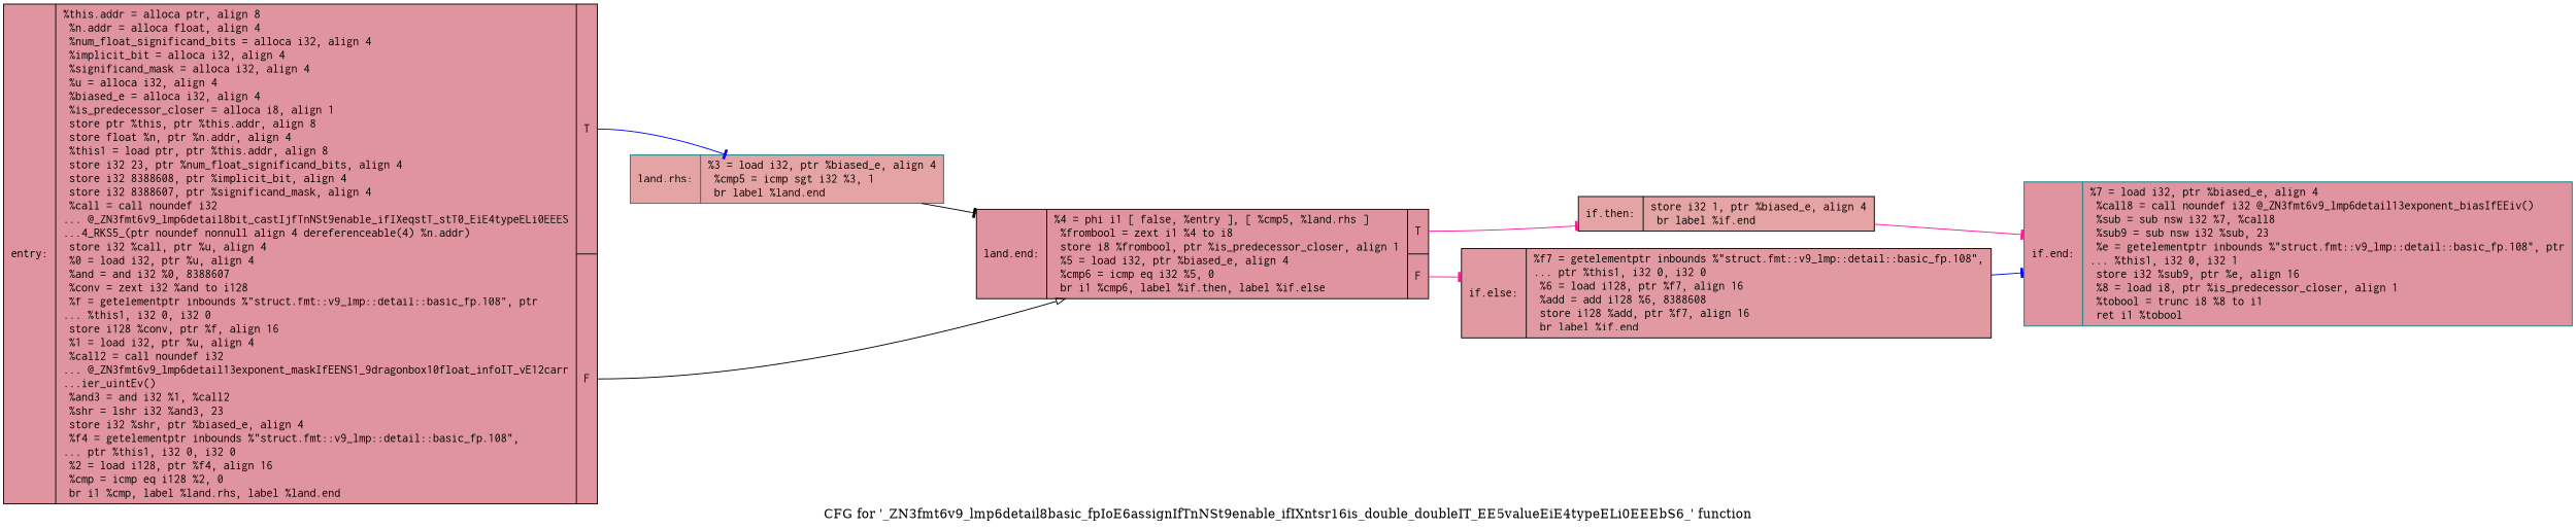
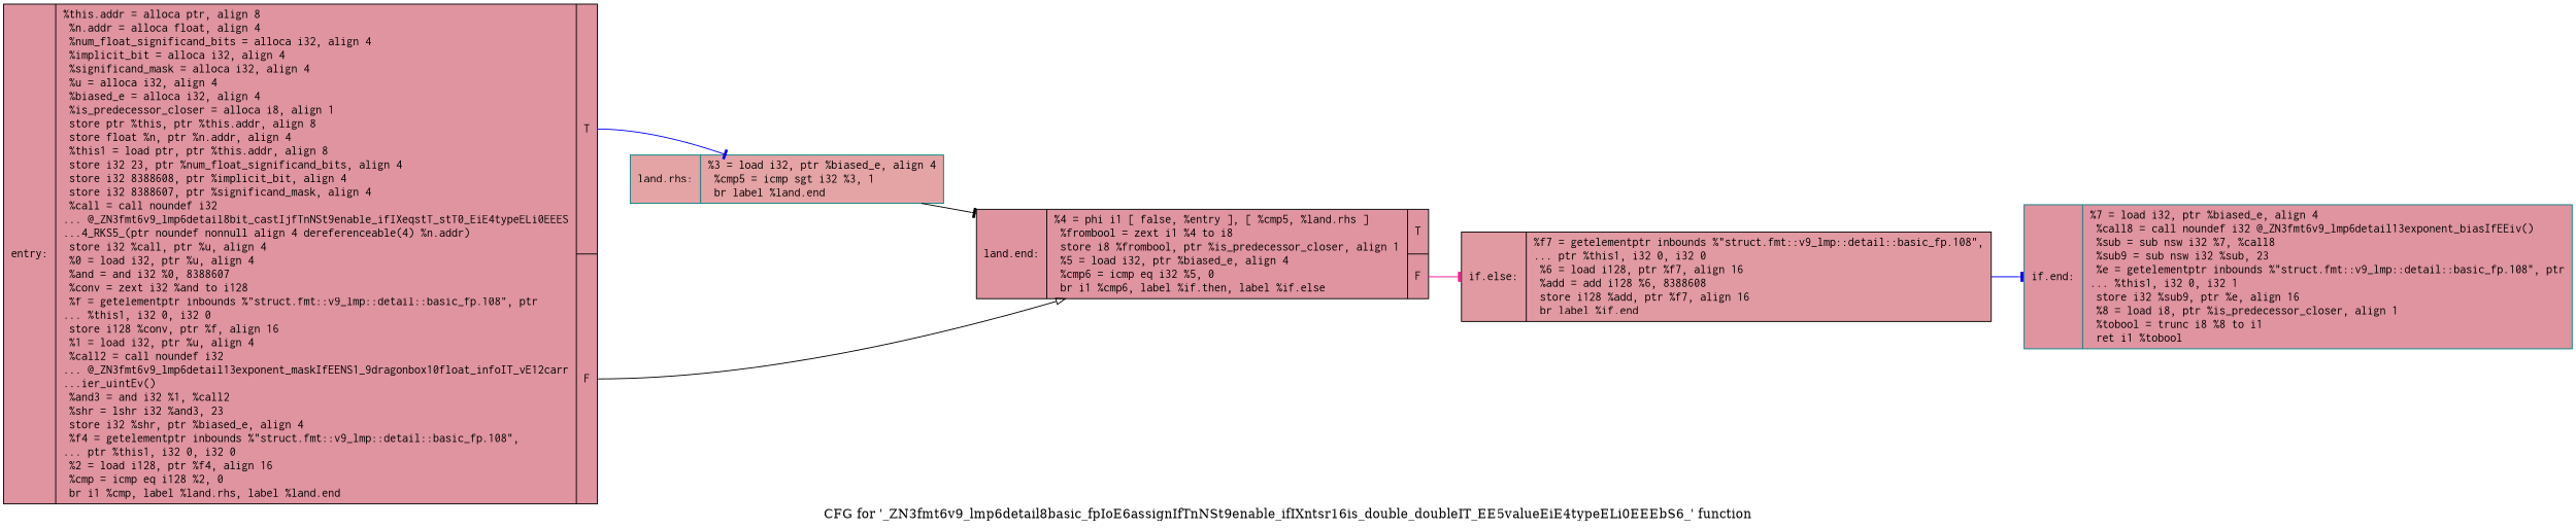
  digraph {
    label="CFG for '_ZN3fmt6v9_lmp6detail8basic_fpIoE6assignIfTnNSt9enable_ifIXntsr16is_double_doubleIT_EE5valueEiE4typeELi0EEEbS6_' function"
    rankdir=LR
    node [color=black fillcolor="#b70d2870" fontname=Courier shape=record style=filled]
    edge [color=deeppink arrowhead=tee]
    n1 [label="{entry:\l|  %this.addr = alloca ptr, align 8\l  %n.addr = alloca float, align 4\l  %num_float_significand_bits = alloca i32, align 4\l  %implicit_bit = alloca i32, align 4\l  %significand_mask = alloca i32, align 4\l  %u = alloca i32, align 4\l  %biased_e = alloca i32, align 4\l  %is_predecessor_closer = alloca i8, align 1\l  store ptr %this, ptr %this.addr, align 8\l  store float %n, ptr %n.addr, align 4\l  %this1 = load ptr, ptr %this.addr, align 8\l  store i32 23, ptr %num_float_significand_bits, align 4\l  store i32 8388608, ptr %implicit_bit, align 4\l  store i32 8388607, ptr %significand_mask, align 4\l  %call = call noundef i32\l... @_ZN3fmt6v9_lmp6detail8bit_castIjfTnNSt9enable_ifIXeqstT_stT0_EiE4typeELi0EEES\l...4_RKS5_(ptr noundef nonnull align 4 dereferenceable(4) %n.addr)\l  store i32 %call, ptr %u, align 4\l  %0 = load i32, ptr %u, align 4\l  %and = and i32 %0, 8388607\l  %conv = zext i32 %and to i128\l  %f = getelementptr inbounds %\"struct.fmt::v9_lmp::detail::basic_fp.108\", ptr\l... %this1, i32 0, i32 0\l  store i128 %conv, ptr %f, align 16\l  %1 = load i32, ptr %u, align 4\l  %call2 = call noundef i32\l... @_ZN3fmt6v9_lmp6detail13exponent_maskIfEENS1_9dragonbox10float_infoIT_vE12carr\l...ier_uintEv()\l  %and3 = and i32 %1, %call2\l  %shr = lshr i32 %and3, 23\l  store i32 %shr, ptr %biased_e, align 4\l  %f4 = getelementptr inbounds %\"struct.fmt::v9_lmp::detail::basic_fp.108\",\l... ptr %this1, i32 0, i32 0\l  %2 = load i128, ptr %f4, align 16\l  %cmp = icmp eq i128 %2, 0\l  br i1 %cmp, label %land.rhs, label %land.end\l|{<s0>T|<s1>F}}"]
    n2 [color=teal fillcolor="#c32e3170" label="{land.rhs:\l|  %3 = load i32, ptr %biased_e, align 4\l  %cmp5 = icmp sgt i32 %3, 1\l  br label %land.end\l}"]
    n3 [label="{land.end:\l|  %4 = phi i1 [ false, %entry ], [ %cmp5, %land.rhs ]\l  %frombool = zext i1 %4 to i8\l  store i8 %frombool, ptr %is_predecessor_closer, align 1\l  %5 = load i32, ptr %biased_e, align 4\l  %cmp6 = icmp eq i32 %5, 0\l  br i1 %cmp6, label %if.then, label %if.else\l|{<s0>T|<s1>F}}"]
-   n4 [fillcolor="#c32e3170" label="{if.then:\l|  store i32 1, ptr %biased_e, align 4\l  br label %if.end\l}"]
    n5 [fillcolor="#bb1b2c70" label="{if.else:\l|  %f7 = getelementptr inbounds %\"struct.fmt::v9_lmp::detail::basic_fp.108\",\l... ptr %this1, i32 0, i32 0\l  %6 = load i128, ptr %f7, align 16\l  %add = add i128 %6, 8388608\l  store i128 %add, ptr %f7, align 16\l  br label %if.end\l}"]
    n6 [color=teal label="{if.end:\l|  %7 = load i32, ptr %biased_e, align 4\l  %call8 = call noundef i32 @_ZN3fmt6v9_lmp6detail13exponent_biasIfEEiv()\l  %sub = sub nsw i32 %7, %call8\l  %sub9 = sub nsw i32 %sub, 23\l  %e = getelementptr inbounds %\"struct.fmt::v9_lmp::detail::basic_fp.108\", ptr\l... %this1, i32 0, i32 1\l  store i32 %sub9, ptr %e, align 16\l  %8 = load i8, ptr %is_predecessor_closer, align 1\l  %tobool = trunc i8 %8 to i1\l  ret i1 %tobool\l}"]
    n1 -> n2 [tailport=s0 color=blue]
    n1 -> n3 [tailport=s1 color=black arrowhead=onormal]
    n2 -> n3 [color=black]
-   n3 -> n4 [tailport=s0]
    n3 -> n5 [tailport=s1]
-   n4 -> n6
    n5 -> n6 [color=blue]
  }
